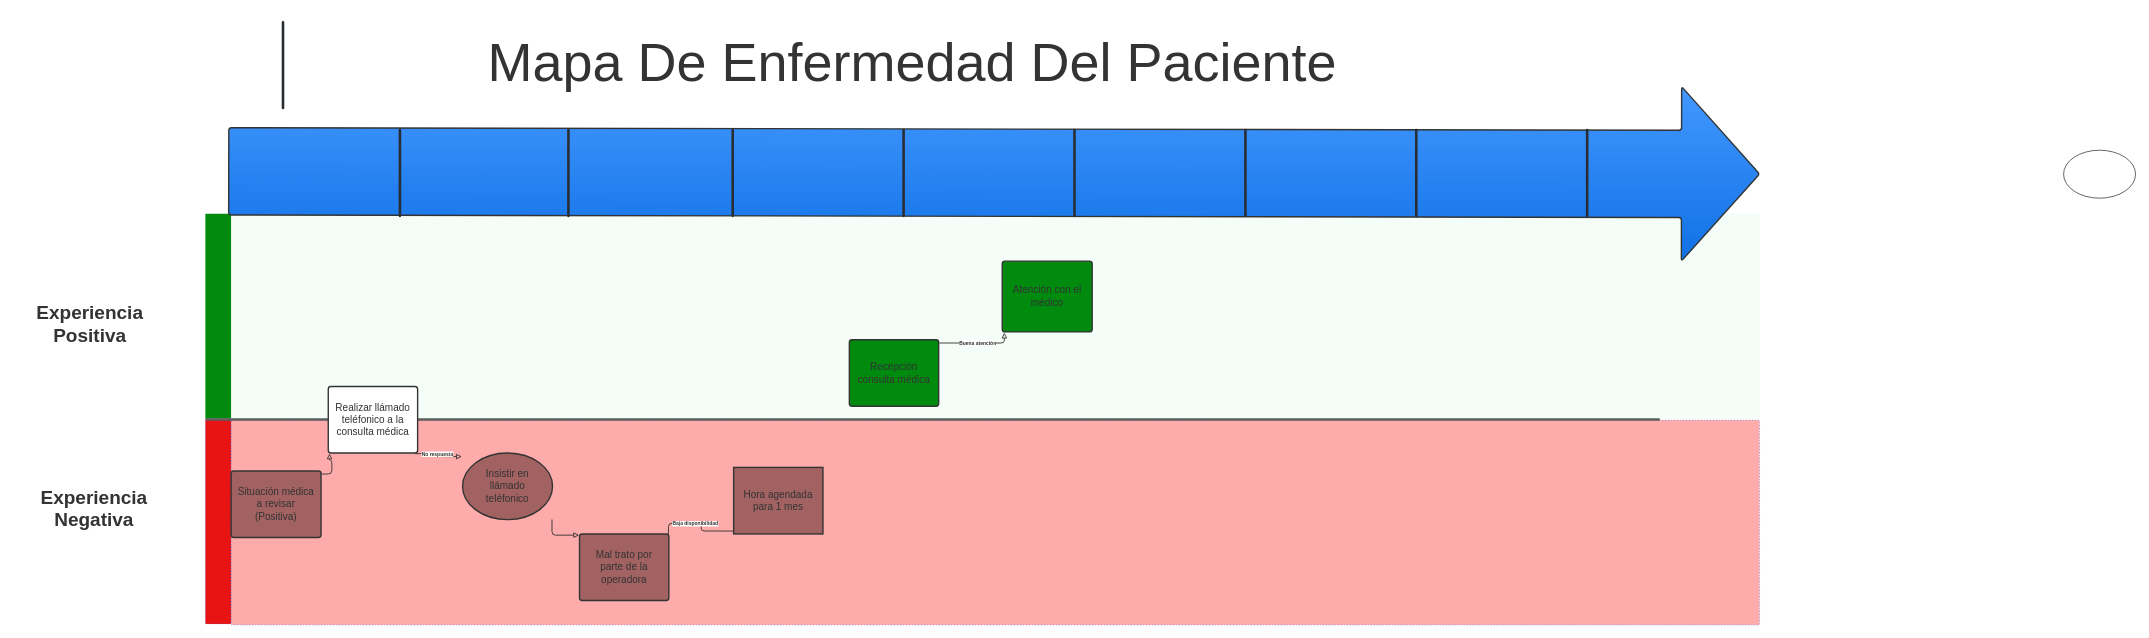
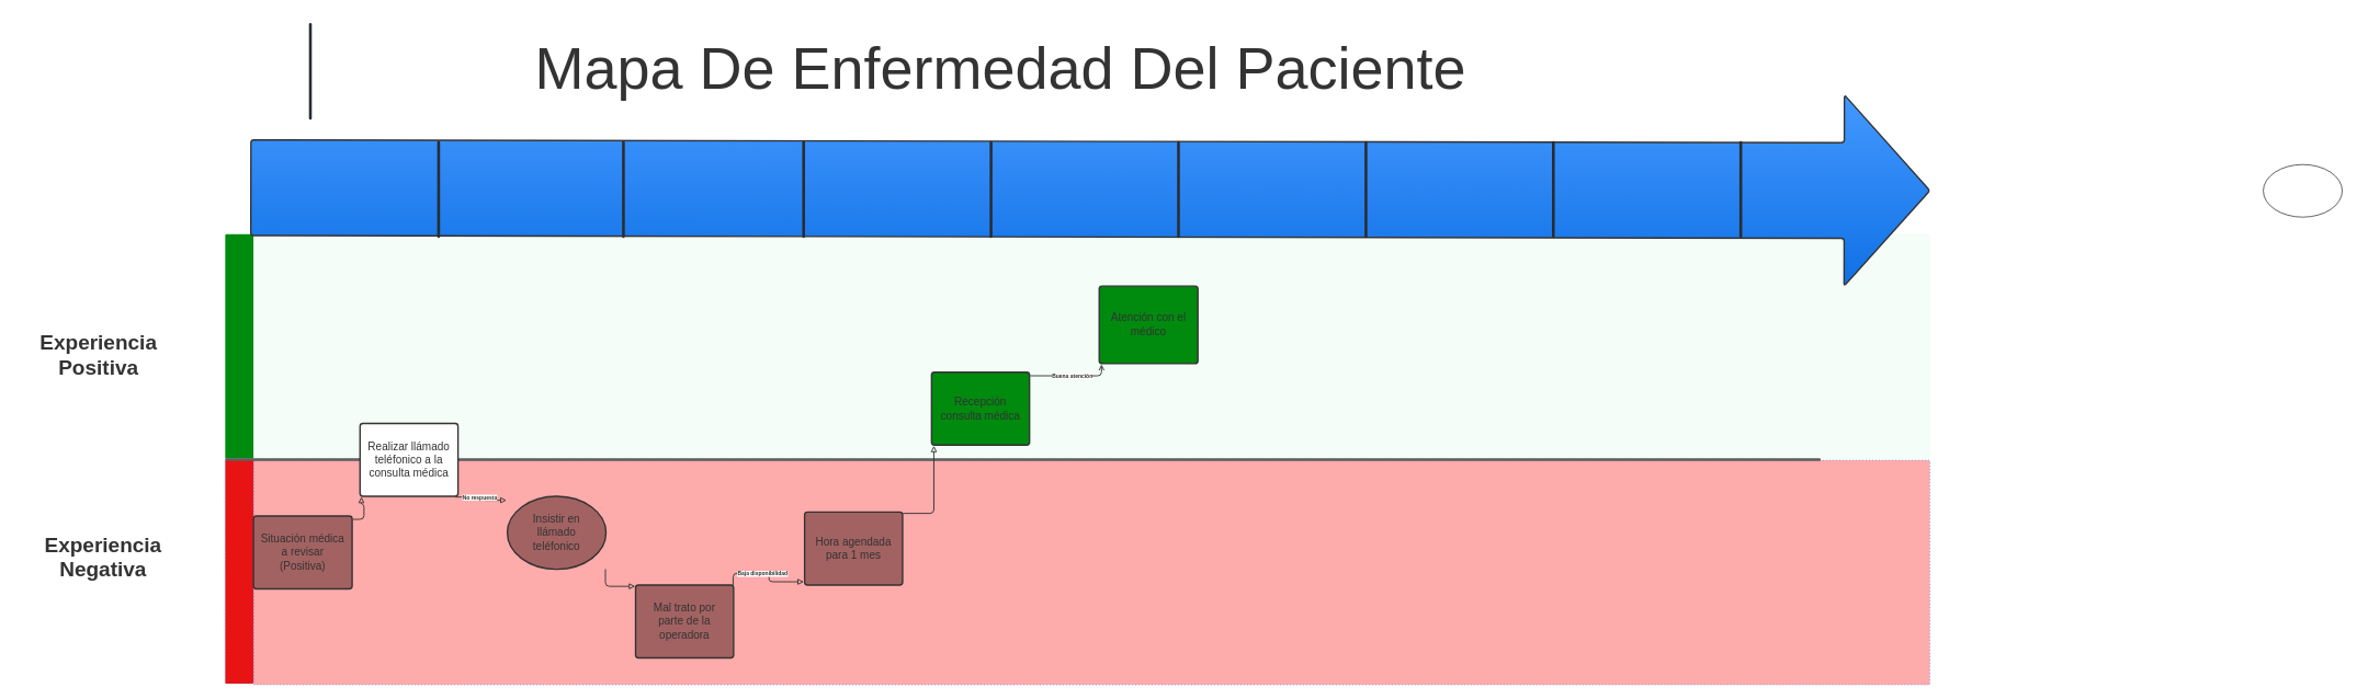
  <mxCell id="0" />
  <mxCell id="1" parent="0" />
  <mxCell id="2" value="" style="ellipse;whiteSpace=wrap;html=1;" parent="1" vertex="1"><mxGeometry x="3440" y="250" width="120" height="80" as="geometry" /></mxCell>
  <mxCell id="3" value="" style="html=1;overflow=block;blockSpacing=1;whiteSpace=wrap;fontSize=13;align=left;spacing=0;verticalAlign=top;strokeColor=none;fillOpacity=100;rounded=1;absoluteArcSize=1;arcSize=3;fillColor=#008a0e;strokeWidth=0;container=1;pointerEvents=0;collapsible=0;recursiveResize=0;" vertex="1" parent="1"><mxGeometry x="341" y="356" width="43" height="342" as="geometry" /></mxCell>
  <mxCell id="4" value="" style="html=1;overflow=block;blockSpacing=1;whiteSpace=wrap;fontSize=13;align=left;spacing=0;verticalAlign=top;strokeColor=#4284f3;strokeOpacity=100;fillOpacity=100;rounded=1;absoluteArcSize=1;arcSize=3;fillColor=#e81313;dashed=1;fixDash=1;dashPattern=1 4;strokeWidth=1.5;container=1;pointerEvents=0;collapsible=0;recursiveResize=0;" vertex="1" parent="1"><mxGeometry x="341" y="698" width="43" height="342" as="geometry" /></mxCell>
  <mxCell id="5" value="" style="html=1;overflow=block;blockSpacing=1;whiteSpace=wrap;fontSize=13;align=left;spacing=0;verticalAlign=top;strokeColor=none;fillOpacity=47;rounded=1;absoluteArcSize=1;arcSize=3;fillColor=#e7faef;strokeWidth=0;container=1;pointerEvents=0;collapsible=0;recursiveResize=0;" vertex="1" parent="1"><mxGeometry x="384" y="356" width="2549" height="342" as="geometry" /></mxCell>
  <mxCell id="6" value="" style="html=1;overflow=block;blockSpacing=1;whiteSpace=wrap;fontSize=13;align=left;spacing=0;verticalAlign=top;strokeColor=#4284f3;strokeOpacity=100;fillOpacity=33;rounded=1;absoluteArcSize=1;arcSize=3;fillColor=#fb0000;dashed=1;fixDash=1;dashPattern=1 4;strokeWidth=1.5;container=1;pointerEvents=0;collapsible=0;recursiveResize=0;" vertex="1" parent="1"><mxGeometry x="384" y="700" width="2549" height="342" as="geometry" /></mxCell>
  <mxCell id="7" value="&lt;div style=&quot;display: flex; justify-content: center; text-align: center; align-items: baseline; font-size: 0; line-height: 1.25;margin-top: -2px;&quot;&gt;&lt;span&gt;&lt;span style=&quot;font-size:31.7px;color:#333333;font-weight: bold;&quot;&gt;Experiencia&#10;&lt;/span&gt;&lt;/span&gt;&lt;/div&gt;&lt;div style=&quot;display: flex; justify-content: center; text-align: center; align-items: baseline; font-size: 0; line-height: 1.25;margin-top: -2px;&quot;&gt;&lt;span&gt;&lt;span style=&quot;font-size:31.7px;color:#333333;font-weight: bold;&quot;&gt;Positiva&lt;/span&gt;&lt;/span&gt;&lt;/div&gt;" style="html=1;overflow=block;blockSpacing=1;whiteSpace=wrap;fontSize=13;spacing=3.8;strokeOpacity=0;fillOpacity=0;rounded=1;absoluteArcSize=1;arcSize=9;fillColor=#ffffff;strokeWidth=2.3;" vertex="1" parent="1"><mxGeometry x="20" y="493" width="257" height="95" as="geometry" /></mxCell>
  <mxCell id="8" value="&lt;div style=&quot;display: flex; justify-content: center; text-align: center; align-items: baseline; font-size: 0; line-height: 1.25;margin-top: -2px;&quot;&gt;&lt;span&gt;&lt;span style=&quot;font-size:31.7px;color:#333333;font-weight: bold;&quot;&gt;Experiencia&#10;&lt;/span&gt;&lt;/span&gt;&lt;/div&gt;&lt;div style=&quot;display: flex; justify-content: center; text-align: center; align-items: baseline; font-size: 0; line-height: 1.25;margin-top: -2px;&quot;&gt;&lt;span&gt;&lt;span style=&quot;font-size:31.7px;color:#333333;font-weight: bold;&quot;&gt;Negativa&lt;/span&gt;&lt;/span&gt;&lt;/div&gt;" style="html=1;overflow=block;blockSpacing=1;whiteSpace=wrap;fontSize=13;spacing=3.8;strokeOpacity=0;fillOpacity=0;rounded=1;absoluteArcSize=1;arcSize=9;fillColor=#ffffff;strokeWidth=2.3;" vertex="1" parent="1"><mxGeometry x="27" y="801" width="257" height="95" as="geometry" /></mxCell>
  <mxCell id="9" value="" style="html=1;overflow=block;blockSpacing=1;whiteSpace=wrap;fontSize=13;spacing=0;strokeColor=#5e5e5e;strokeOpacity=100;rounded=1;absoluteArcSize=1;arcSize=9;strokeWidth=2.3;" vertex="1" parent="1"><mxGeometry x="343" y="698" width="2423" height="2" as="geometry" /></mxCell>
  <mxCell id="10" value="" style="shape=singleArrow;arrowWidth=0.5;arrowSize=0.051;whiteSpace=wrap;fontSize=13;align=center;spacing=3.8;strokeColor=#333333;strokeOpacity=100;rounded=1;absoluteArcSize=1;arcSize=9;rotation=-359.897;fillColor=#4398ff;gradientColor=#1071e5;strokeWidth=2.3;html=1;" vertex="1" parent="1"><mxGeometry x="380" y="142" width="2553" height="291" as="geometry" /></mxCell>
  <mxCell id="11" value="Mapa De Enfermedad Del Paciente" style="html=1;overflow=block;blockSpacing=1;whiteSpace=wrap;fontSize=90;fontColor=#333333;align=center;spacing=3.8;strokeOpacity=0;fillOpacity=0;rounded=1;absoluteArcSize=1;arcSize=9;fillColor=#ffffff;strokeWidth=2.3;" vertex="1" parent="1"><mxGeometry x="695" y="20" width="1650" height="165" as="geometry" /></mxCell>
  <mxCell id="12" value="" style="html=1;overflow=block;blockSpacing=1;whiteSpace=wrap;fontSize=13;spacing=0;strokeColor=#282c33;strokeOpacity=100;rounded=1;absoluteArcSize=1;arcSize=9;rotation=-270;strokeWidth=2.3;" vertex="1" parent="1"><mxGeometry x="593" y="287" width="145" height="2" as="geometry" /></mxCell>
  <mxCell id="13" value="" style="html=1;overflow=block;blockSpacing=1;whiteSpace=wrap;fontSize=13;spacing=0;strokeColor=#282c33;strokeOpacity=100;rounded=1;absoluteArcSize=1;arcSize=9;rotation=-270;strokeWidth=2.3;" vertex="1" parent="1"><mxGeometry x="2288" y="287" width="145" height="2" as="geometry" /></mxCell>
  <mxCell id="14" value="" style="html=1;overflow=block;blockSpacing=1;whiteSpace=wrap;fontSize=13;spacing=0;strokeColor=#282c33;strokeOpacity=100;rounded=1;absoluteArcSize=1;arcSize=9;rotation=-270;strokeWidth=2.3;" vertex="1" parent="1"><mxGeometry x="2003" y="287" width="145" height="2" as="geometry" /></mxCell>
  <mxCell id="15" value="" style="html=1;overflow=block;blockSpacing=1;whiteSpace=wrap;fontSize=13;spacing=0;strokeColor=#282c33;strokeOpacity=100;rounded=1;absoluteArcSize=1;arcSize=9;rotation=-270;strokeWidth=2.3;" vertex="1" parent="1"><mxGeometry x="1148" y="287" width="145" height="2" as="geometry" /></mxCell>
  <mxCell id="16" value="" style="html=1;overflow=block;blockSpacing=1;whiteSpace=wrap;fontSize=13;spacing=0;strokeColor=#282c33;strokeOpacity=100;rounded=1;absoluteArcSize=1;arcSize=9;rotation=-270;strokeWidth=2.3;" vertex="1" parent="1"><mxGeometry x="874" y="287" width="145" height="2" as="geometry" /></mxCell>
  <mxCell id="17" value="" style="html=1;overflow=block;blockSpacing=1;whiteSpace=wrap;fontSize=13;spacing=0;strokeColor=#282c33;strokeOpacity=100;rounded=1;absoluteArcSize=1;arcSize=9;rotation=-270;strokeWidth=2.3;" vertex="1" parent="1"><mxGeometry x="2573" y="287" width="145" height="2" as="geometry" /></mxCell>
  <mxCell id="18" value="" style="html=1;overflow=block;blockSpacing=1;whiteSpace=wrap;fontSize=13;spacing=0;strokeColor=#282c33;strokeOpacity=100;rounded=1;absoluteArcSize=1;arcSize=9;rotation=-270;strokeWidth=2.3;" vertex="1" parent="1"><mxGeometry x="1433" y="287" width="145" height="2" as="geometry" /></mxCell>
  <mxCell id="19" value="" style="html=1;overflow=block;blockSpacing=1;whiteSpace=wrap;fontSize=13;spacing=0;strokeColor=#282c33;strokeOpacity=100;rounded=1;absoluteArcSize=1;arcSize=9;rotation=-270;strokeWidth=2.3;" vertex="1" parent="1"><mxGeometry x="1718" y="287" width="145" height="2" as="geometry" /></mxCell>
  <mxCell id="20" value="" style="html=1;overflow=block;blockSpacing=1;whiteSpace=wrap;fontSize=13;spacing=0;strokeColor=#282c33;strokeOpacity=100;rounded=1;absoluteArcSize=1;arcSize=9;rotation=-270;strokeWidth=2.3;" vertex="1" parent="1"><mxGeometry x="398" y="107" width="145" height="2" as="geometry" /></mxCell>
  <mxCell id="21" value="Situación médica a revisar (Positiva)" style="html=1;overflow=block;blockSpacing=1;whiteSpace=wrap;fontSize=16.7;fontColor=#333333;align=center;spacing=9;strokeColor=#333333;strokeOpacity=100;fillOpacity=100;rounded=1;absoluteArcSize=1;arcSize=9;fillColor=#a36262;strokeWidth=2.3;" vertex="1" parent="1"><mxGeometry x="384" y="785" width="150" height="111" as="geometry" /></mxCell>
  <mxCell id="22" value="Realizar llámado teléfonico a la consulta médica" style="html=1;overflow=block;blockSpacing=1;whiteSpace=wrap;fontSize=16.7;fontColor=#333333;align=center;spacing=9;strokeColor=#333333;strokeOpacity=100;fillOpacity=100;rounded=1;absoluteArcSize=1;arcSize=9;fillColor=#ffffff;strokeWidth=2.3;" vertex="1" parent="1"><mxGeometry x="546" y="644" width="149" height="111" as="geometry" /></mxCell>
  <mxCell id="23" value="Insistir en llámado teléfonico" style="ellipse;html=1;overflow=block;blockSpacing=1;whiteSpace=wrap;fontSize=16.7;fontColor=#333333;align=center;spacing=9;strokeColor=#333333;strokeOpacity=100;fillOpacity=100;absoluteArcSize=1;arcSize=9;fillColor=#a36262;strokeWidth=2.3;" vertex="1" parent="1"><mxGeometry x="770" y="755" width="150" height="111" as="geometry" /></mxCell>
  <mxCell id="24" value="" style="html=1;jettySize=18;whiteSpace=wrap;fontSize=13;strokeColor=#333333;strokeOpacity=100;strokeWidth=1.5;rounded=1;arcSize=12;edgeStyle=orthogonalEdgeStyle;startArrow=none;endArrow=block;endFill=0;exitX=0.975;exitY=1.01;exitPerimeter=0;entryX=-0.007;entryY=0.054;entryPerimeter=0;" edge="1" parent="1" source="22" target="23"><mxGeometry width="100" height="100" relative="1" as="geometry"><Array as="points" /></mxGeometry></mxCell>
  <mxCell id="25" value="No respuesta" style="text;html=1;resizable=0;labelBackgroundColor=default;align=center;verticalAlign=middle;fontStyle=1;fontColor=#333333;fontSize=8.3;" vertex="1" parent="24"><mxGeometry x="-0.12" relative="1" as="geometry" /></mxCell>
  <mxCell id="26" value="" style="html=1;jettySize=18;whiteSpace=wrap;fontSize=13;strokeColor=#333333;strokeOpacity=100;strokeWidth=1.5;rounded=1;arcSize=12;edgeStyle=orthogonalEdgeStyle;startArrow=none;endArrow=block;endFill=0;exitX=1.007;exitY=0.045;exitPerimeter=0;entryX=0.014;entryY=1.005;entryPerimeter=0;" edge="1" parent="1" source="21" target="22"><mxGeometry width="100" height="100" relative="1" as="geometry"><Array as="points" /></mxGeometry></mxCell>
  <mxCell id="27" value="Mal trato por parte de la operadora" style="html=1;overflow=block;blockSpacing=1;whiteSpace=wrap;fontSize=16.7;fontColor=#333333;align=center;spacing=9;strokeColor=#333333;strokeOpacity=100;fillOpacity=100;rounded=1;absoluteArcSize=1;arcSize=9;fillColor=#a36262;strokeWidth=2.3;" vertex="1" parent="1"><mxGeometry x="965" y="890" width="149" height="111" as="geometry" /></mxCell>
  <mxCell id="28" value="" style="html=1;jettySize=18;whiteSpace=wrap;fontSize=13;strokeColor=#333333;strokeOpacity=100;strokeWidth=1.5;rounded=1;arcSize=12;edgeStyle=orthogonalEdgeStyle;startArrow=none;endArrow=block;endFill=0;exitX=0.994;exitY=0.999;exitPerimeter=0;entryX=-0.003;entryY=0.018;entryPerimeter=0;" edge="1" parent="1" source="23" target="27"><mxGeometry width="100" height="100" relative="1" as="geometry"><Array as="points" /></mxGeometry></mxCell>
- <mxCell id="29" value="Hora agendada para 1 mes " style="html=1;overflow=block;blockSpacing=1;whiteSpace=wrap;fontSize=16.7;fontColor=#333333;align=center;spacing=9;strokeColor=#333333;strokeOpacity=100;fillOpacity=100;absoluteArcSize=1;arcSize=9;fillColor=#a36262;strokeWidth=2.3;rounded=0;" vertex="1" parent="1"><mxGeometry x="1222" y="779" width="149" height="111" as="geometry" /></mxCell>
- <mxCell id="30" value="" style="html=1;jettySize=18;whiteSpace=wrap;fontSize=13;strokeColor=#333333;strokeOpacity=100;strokeWidth=1.5;rounded=1;arcSize=12;edgeStyle=orthogonalEdgeStyle;startArrow=none;endArrow=none;endFill=0;exitX=0.995;exitY=0.002;exitPerimeter=0;entryX=-0.007;entryY=0.956;entryPerimeter=0;" edge="1" parent="1" source="27" target="29"><mxGeometry width="100" height="100" relative="1" as="geometry"><Array as="points" /></mxGeometry></mxCell>
+ <mxCell id="29" value="Hora agendada para 1 mes " style="html=1;overflow=block;blockSpacing=1;whiteSpace=wrap;fontSize=16.7;fontColor=#333333;align=center;spacing=9;strokeColor=#333333;strokeOpacity=100;fillOpacity=100;rounded=1;absoluteArcSize=1;arcSize=9;fillColor=#a36262;strokeWidth=2.3;" vertex="1" parent="1"><mxGeometry x="1222" y="779" width="149" height="111" as="geometry" /></mxCell>
+ <mxCell id="30" value="" style="html=1;jettySize=18;whiteSpace=wrap;fontSize=13;strokeColor=#333333;strokeOpacity=100;strokeWidth=1.5;rounded=1;arcSize=12;edgeStyle=orthogonalEdgeStyle;startArrow=none;endArrow=block;endFill=0;exitX=0.995;exitY=0.002;exitPerimeter=0;entryX=-0.007;entryY=0.956;entryPerimeter=0;" edge="1" parent="1" source="27" target="29"><mxGeometry width="100" height="100" relative="1" as="geometry"><Array as="points" /></mxGeometry></mxCell>
  <mxCell id="31" value="Baja disponibilidad" style="text;html=1;resizable=0;labelBackgroundColor=default;align=center;verticalAlign=middle;fontStyle=1;fontColor=#333333;fontSize=8.3;" vertex="1" parent="30"><mxGeometry x="-0.103" relative="1" as="geometry" /></mxCell>
  <mxCell id="32" value="Recepción consulta médica" style="html=1;overflow=block;blockSpacing=1;whiteSpace=wrap;fontSize=16.7;fontColor=#333333;align=center;spacing=9;strokeColor=#333333;strokeOpacity=100;fillOpacity=100;rounded=1;absoluteArcSize=1;arcSize=9;fillColor=#008a0e;strokeWidth=2.3;" vertex="1" parent="1"><mxGeometry x="1415" y="566" width="149" height="111" as="geometry" /></mxCell>
+ <mxCell id="33" value="" style="html=1;jettySize=18;whiteSpace=wrap;fontSize=13;strokeColor=#333333;strokeOpacity=100;strokeWidth=1.5;rounded=1;arcSize=12;edgeStyle=orthogonalEdgeStyle;startArrow=none;endArrow=block;endFill=0;exitX=1.003;exitY=0.018;exitPerimeter=0;entryX=0.024;entryY=1.009;entryPerimeter=0;" edge="1" parent="1" source="29" target="32"><mxGeometry width="100" height="100" relative="1" as="geometry"><Array as="points" /></mxGeometry></mxCell>
  <mxCell id="34" value="Atención con el médico" style="html=1;overflow=block;blockSpacing=1;whiteSpace=wrap;fontSize=16.7;fontColor=#333333;align=center;spacing=9;strokeColor=#333333;strokeOpacity=100;fillOpacity=100;rounded=1;absoluteArcSize=1;arcSize=9;fillColor=#008a0e;strokeWidth=2.3;" vertex="1" parent="1"><mxGeometry x="1670" y="435" width="150" height="118" as="geometry" /></mxCell>
- <mxCell id="35" value="" style="html=1;jettySize=18;whiteSpace=wrap;fontSize=13;strokeColor=#333333;strokeOpacity=100;strokeWidth=1.5;rounded=1;arcSize=12;edgeStyle=orthogonalEdgeStyle;startArrow=none;endArrow=block;endFill=0;exitX=1.007;exitY=0.05;exitPerimeter=0;entryX=0.023;entryY=1.009;entryPerimeter=0;" edge="1" parent="1" source="32" target="34"><mxGeometry width="100" height="100" relative="1" as="geometry"><Array as="points" /></mxGeometry></mxCell>
+ <mxCell id="35" value="" style="html=1;jettySize=18;whiteSpace=wrap;fontSize=13;strokeColor=#333333;strokeOpacity=100;strokeWidth=1.5;rounded=1;arcSize=12;edgeStyle=orthogonalEdgeStyle;startArrow=none;endArrow=open;endFill=0;exitX=1.007;exitY=0.05;exitPerimeter=0;entryX=0.023;entryY=1.009;entryPerimeter=0;" edge="1" parent="1" source="32" target="34"><mxGeometry width="100" height="100" relative="1" as="geometry"><Array as="points" /></mxGeometry></mxCell>
  <mxCell id="36" value="Buena atención" style="text;html=1;resizable=0;labelBackgroundColor=default;align=center;verticalAlign=middle;fontStyle=1;fontColor=#333333;fontSize=8.3;" vertex="1" parent="35"><mxGeometry relative="1" as="geometry" /></mxCell>
